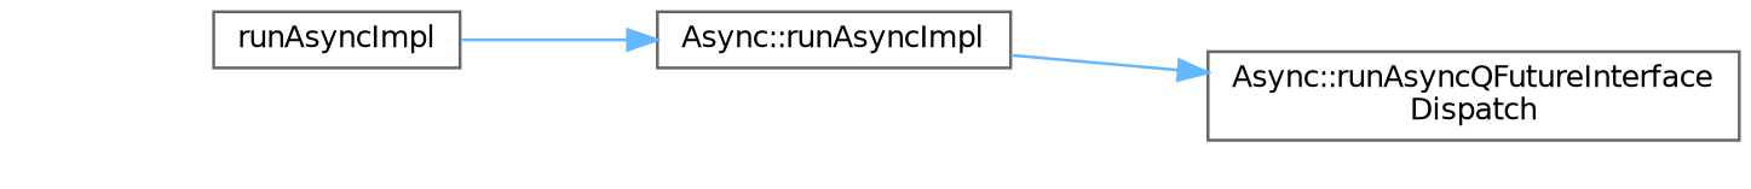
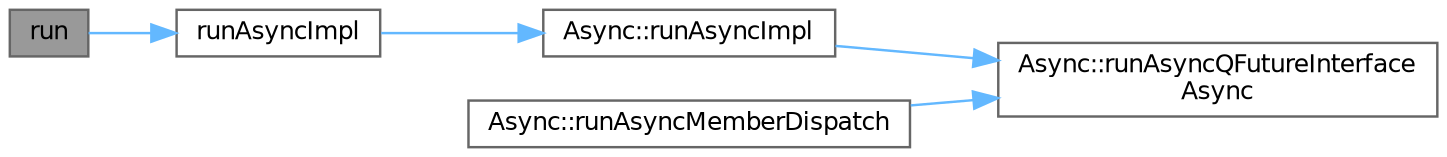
  digraph {
    rankdir=LR
    node [color=grey40 fillcolor=white fontname=Helvetica fontsize=10 shape=box style=filled]
    edge [color=steelblue1 fontname=Helvetica fontsize=10 labelfontname=Helvetica labelfontsize=10 style=solid]
+   n1 [color=gray40 fillcolor=grey60 fontcolor=black height=0.2 label=run width=0.4]
    n2 [height=0.2 label=runAsyncImpl width=0.4]
    n3 [height=0.2 label="Async::runAsyncImpl" width=0.4]
-   n4 [height=0.2 label="Async::runAsyncQFutureInterface\lDispatch" width=0.4]
+   n4 [height=0.2 label="Async::runAsyncQFutureInterface\lAsync" width=0.4]
+   n5 [height=0.2 label="Async::runAsyncMemberDispatch" width=0.4]
+   n1 -> n2
    n2 -> n3
    n3 -> n4
+   n5 -> n4
  }
